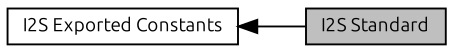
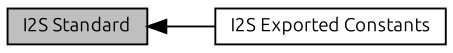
  digraph {
    rankdir=LR
    fontname=Ubuntu
    node [color=black fontname=Ubuntu fontsize=10 shape=record style=filled]
    n1 [fillcolor=white height=0.2 label="I2S Exported Constants" width=0.4]
    n2 [fillcolor=grey75 fontcolor=black height=0.2 label="I2S Standard" width=0.4]
-   n1 -> n2 [dir=back fontname=Ubuntu fontsize=10 labelfontname=Helvetica labelfontsize=10 shape=plaintext style=solid]
+   n2 -> n1 [dir=back fontname=Ubuntu fontsize=10 labelfontname=Helvetica labelfontsize=10 shape=plaintext style=solid]
  }
